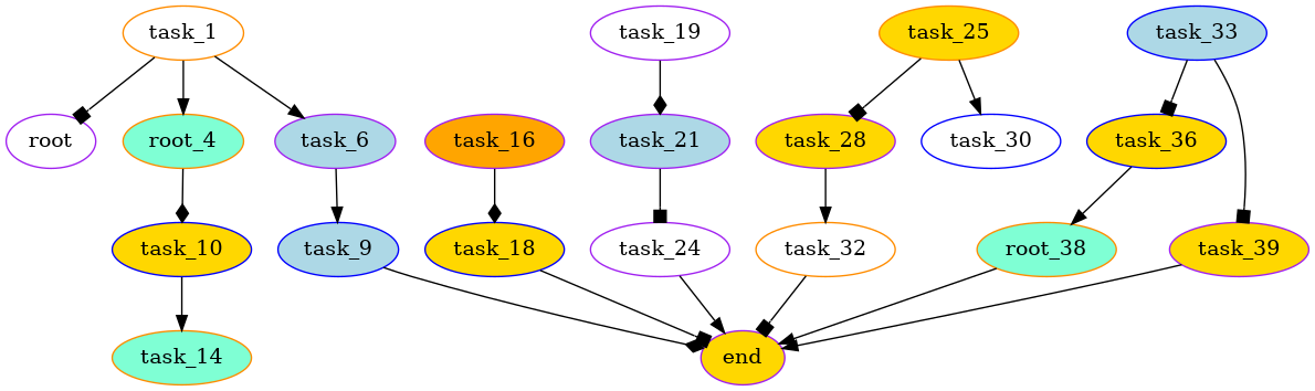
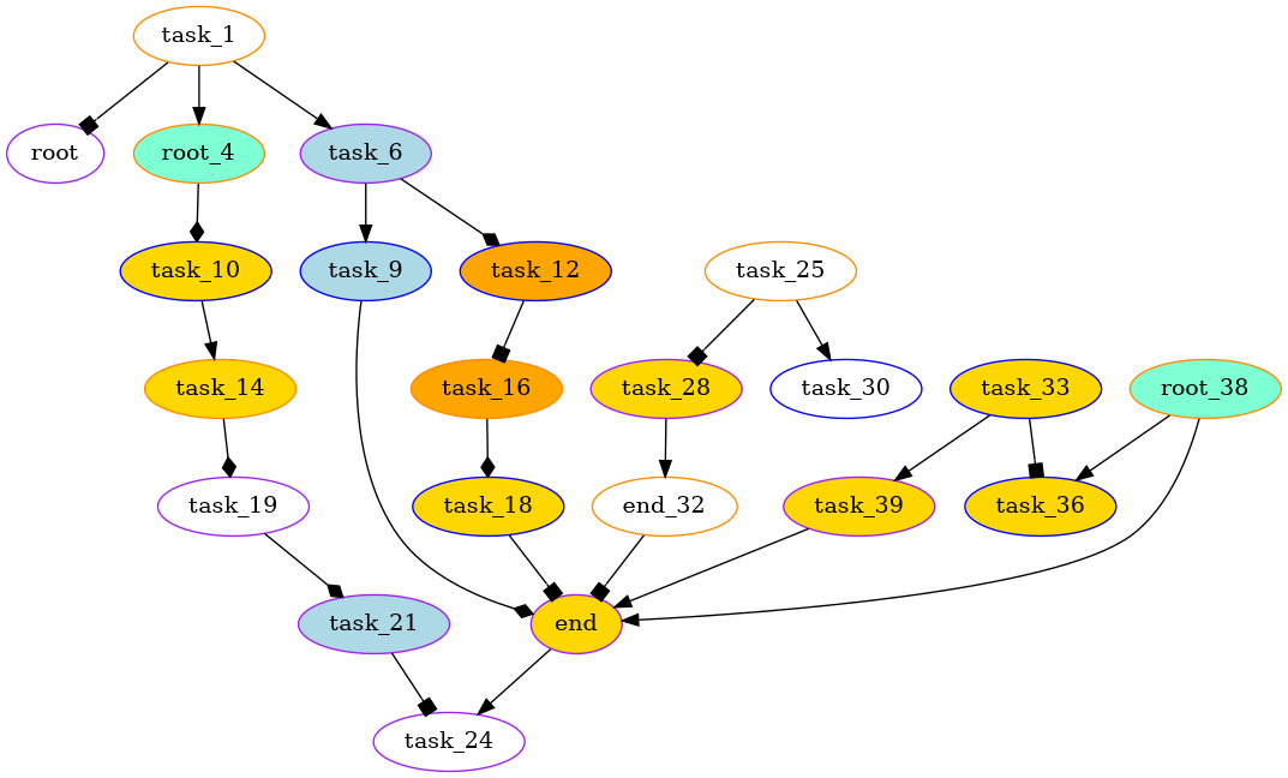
  digraph {
    node [color=purple fillcolor=gold style=filled]
    edge [arrowhead=normal]
    root [fillcolor=white]
    task_1 [color=darkorange fillcolor=white]
    n3 [color=darkorange fillcolor=aquamarine label=root_4]
    task_6 [fillcolor=lightblue]
    task_10 [color=blue]
    task_9 [color=blue fillcolor=lightblue]
-   task_14 [color=darkorange fillcolor=aquamarine]
+   task_12 [color=blue fillcolor=orange]
+   task_14 [color=darkorange]
    end
-   task_16 [fillcolor=orange]
+   task_16 [color=darkorange fillcolor=orange]
    task_19 [fillcolor=white]
    task_18 [color=blue]
    task_21 [fillcolor=lightblue]
    task_24 [fillcolor=white]
    task_28
-   task_25 [color=darkorange]
+   task_25 [color=darkorange fillcolor=white]
    task_30 [color=blue fillcolor=white]
-   task_32 [color=darkorange fillcolor=white]
-   task_33 [color=blue fillcolor=lightblue]
+   task_32 [color=darkorange fillcolor=white label=end_32]
+   task_33 [color=blue]
    task_36 [color=blue]
    task_39
    n22 [color=darkorange fillcolor=aquamarine label=root_38]
    task_1 -> root [arrowhead=box]
    task_1 -> n3
    task_1 -> task_6
    n3 -> task_10 [arrowhead=diamond]
    task_6 -> task_9
+   task_6 -> task_12 [arrowhead=diamond]
    task_10 -> task_14
    task_9 -> end [arrowhead=diamond]
+   task_12 -> task_16 [arrowhead=box]
+   task_14 -> task_19 [arrowhead=diamond]
    task_16 -> task_18 [arrowhead=diamond]
    task_19 -> task_21 [arrowhead=diamond]
    task_18 -> end [arrowhead=box]
    task_21 -> task_24 [arrowhead=box]
-   task_24 -> end
+   end -> task_24
    task_28 -> task_32
    task_25 -> task_28 [arrowhead=box]
    task_25 -> task_30
    task_32 -> end [arrowhead=box]
    task_33 -> task_36 [arrowhead=box]
-   task_33 -> task_39 [arrowhead=box]
-   task_36 -> n22
+   task_33 -> task_39
+   n22 -> task_36
    task_39 -> end
    n22 -> end
  }
